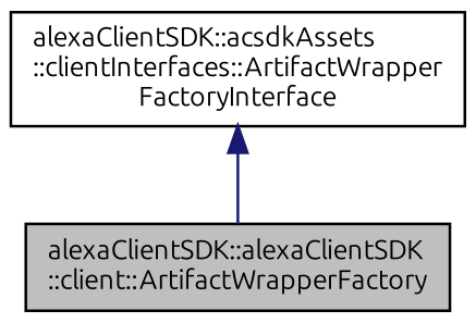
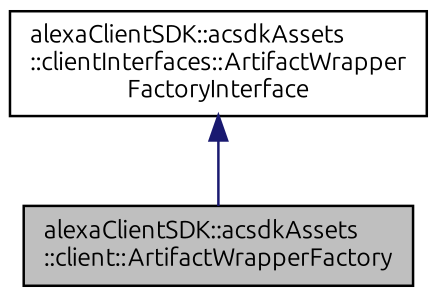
  digraph {
    fontname=Ubuntu
    node [color=black fontname=Ubuntu fontsize=10 shape=record style=filled]
-   n1 [fillcolor=grey75 fontcolor=black height=0.2 label="alexaClientSDK::alexaClientSDK\l::client::ArtifactWrapperFactory" width=0.4]
+   n1 [fillcolor=grey75 fontcolor=black height=0.2 label="alexaClientSDK::acsdkAssets\l::client::ArtifactWrapperFactory" width=0.4]
    n2 [fillcolor=white height=0.2 label="alexaClientSDK::acsdkAssets\l::clientInterfaces::ArtifactWrapper\lFactoryInterface" width=0.4]
    n2 -> n1 [color=midnightblue dir=back fontname=Ubuntu fontsize=10 labelfontname=Helvetica labelfontsize=10 style=solid]
  }
